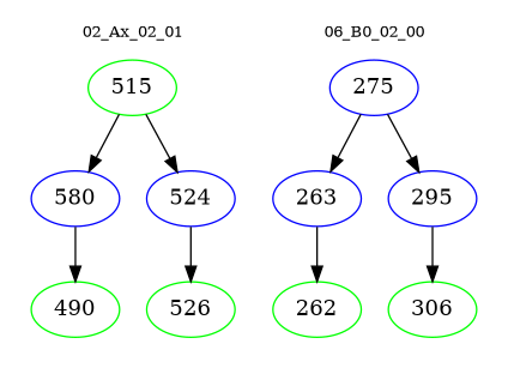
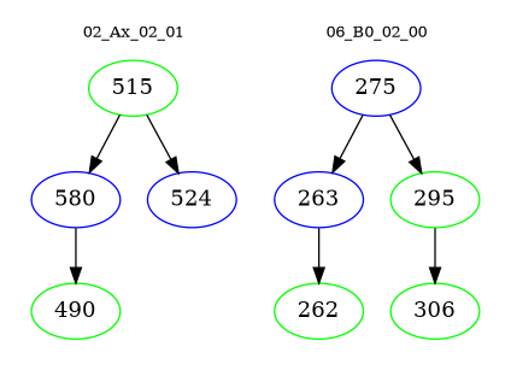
  digraph {
    node [color=green]
    edge [color=black]
    n1 [label=515]
    n2 [color=blue label=580]
    n3 [color=blue label=524]
    n4 [label=490]
-   n5 [label=526]
    n6 [color=blue label=275]
    n7 [color=blue label=263]
-   n8 [color=blue label=295]
+   n8 [label=295]
    n9 [label=262]
    n10 [label=306]
    subgraph cluster_1 {
      color=white
      fontsize=10
      label="02_Ax_02_01"
      n1
      n2
      n3
      n4
-     n5
    }
    subgraph cluster_2 {
      color=white
      fontsize=10
      label="06_B0_02_00"
      n6
      n7
      n8
      n9
      n10
    }
    n1 -> n2
    n1 -> n3
    n2 -> n4
-   n3 -> n5
    n6 -> n7
    n6 -> n8
    n7 -> n9
    n8 -> n10
  }
